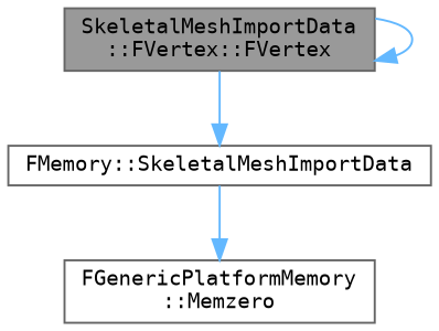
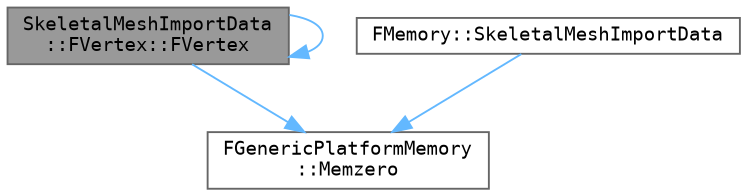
  digraph {
    fontname="DejaVu Sans Mono"
    rankdir=TB
    node [color=grey40 fillcolor=white fontname="DejaVu Sans Mono" fontsize=10 shape=box style=filled]
    edge [color=steelblue1 fontname="DejaVu Sans Mono" fontsize=10 labelfontname=Helvetica labelfontsize=10 style=solid]
    n1 [color=gray40 fillcolor=grey60 fontcolor=black height=0.2 label="SkeletalMeshImportData\l::FVertex::FVertex" width=0.4]
    n2 [height=0.2 label="FMemory::SkeletalMeshImportData" width=0.4]
    n3 [height=0.2 label="FGenericPlatformMemory\l::Memzero" width=0.4]
    n1 -> n1
-   n1 -> n2
+   n1 -> n3
    n2 -> n3
  }
